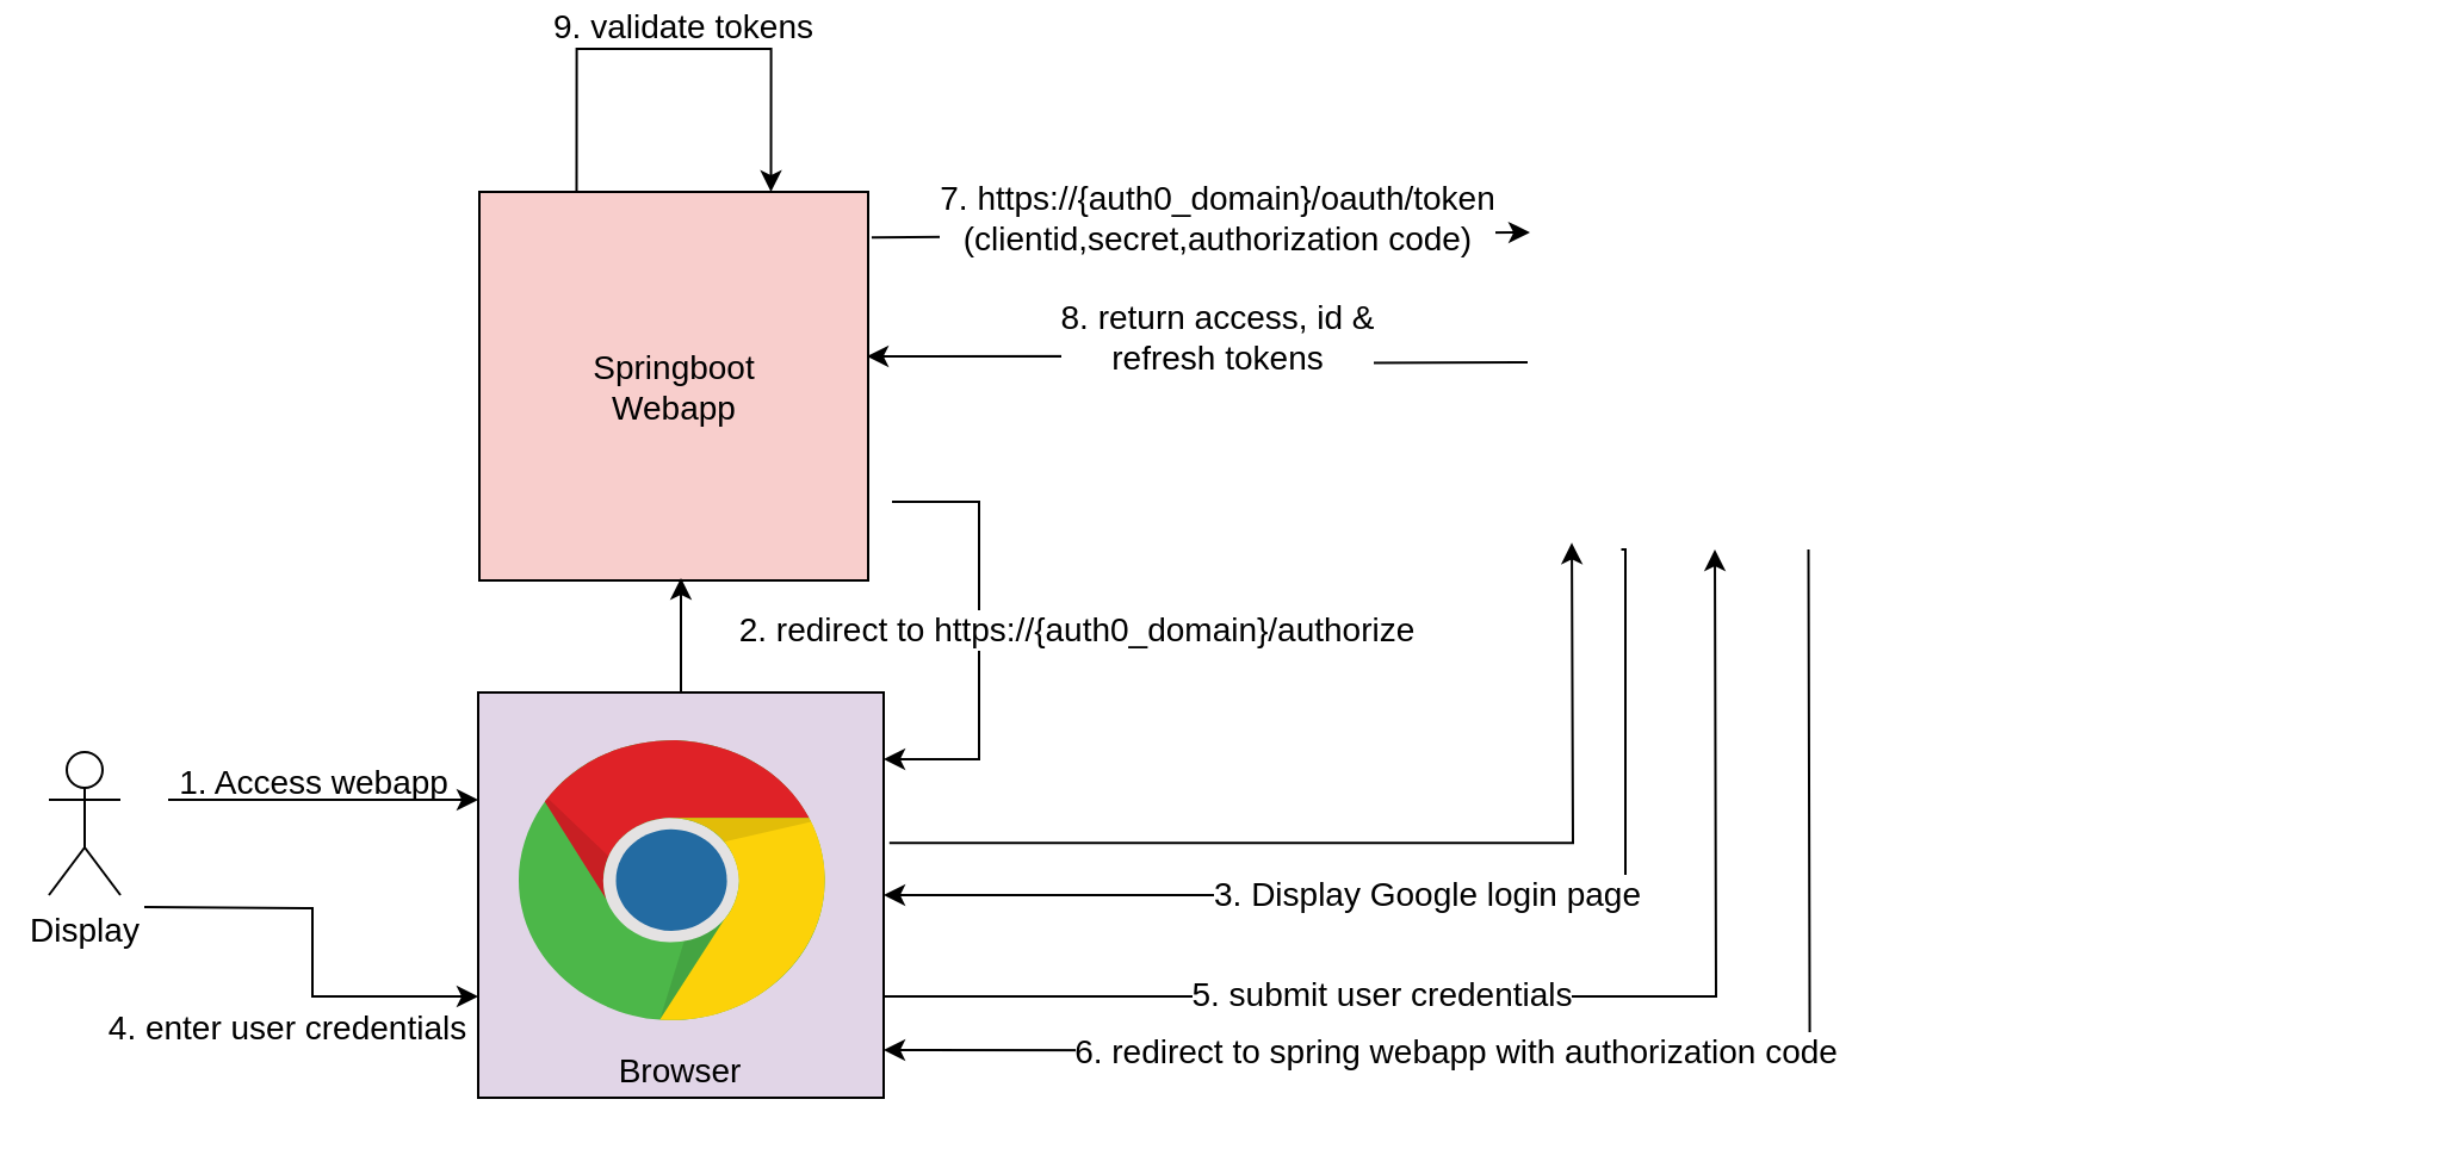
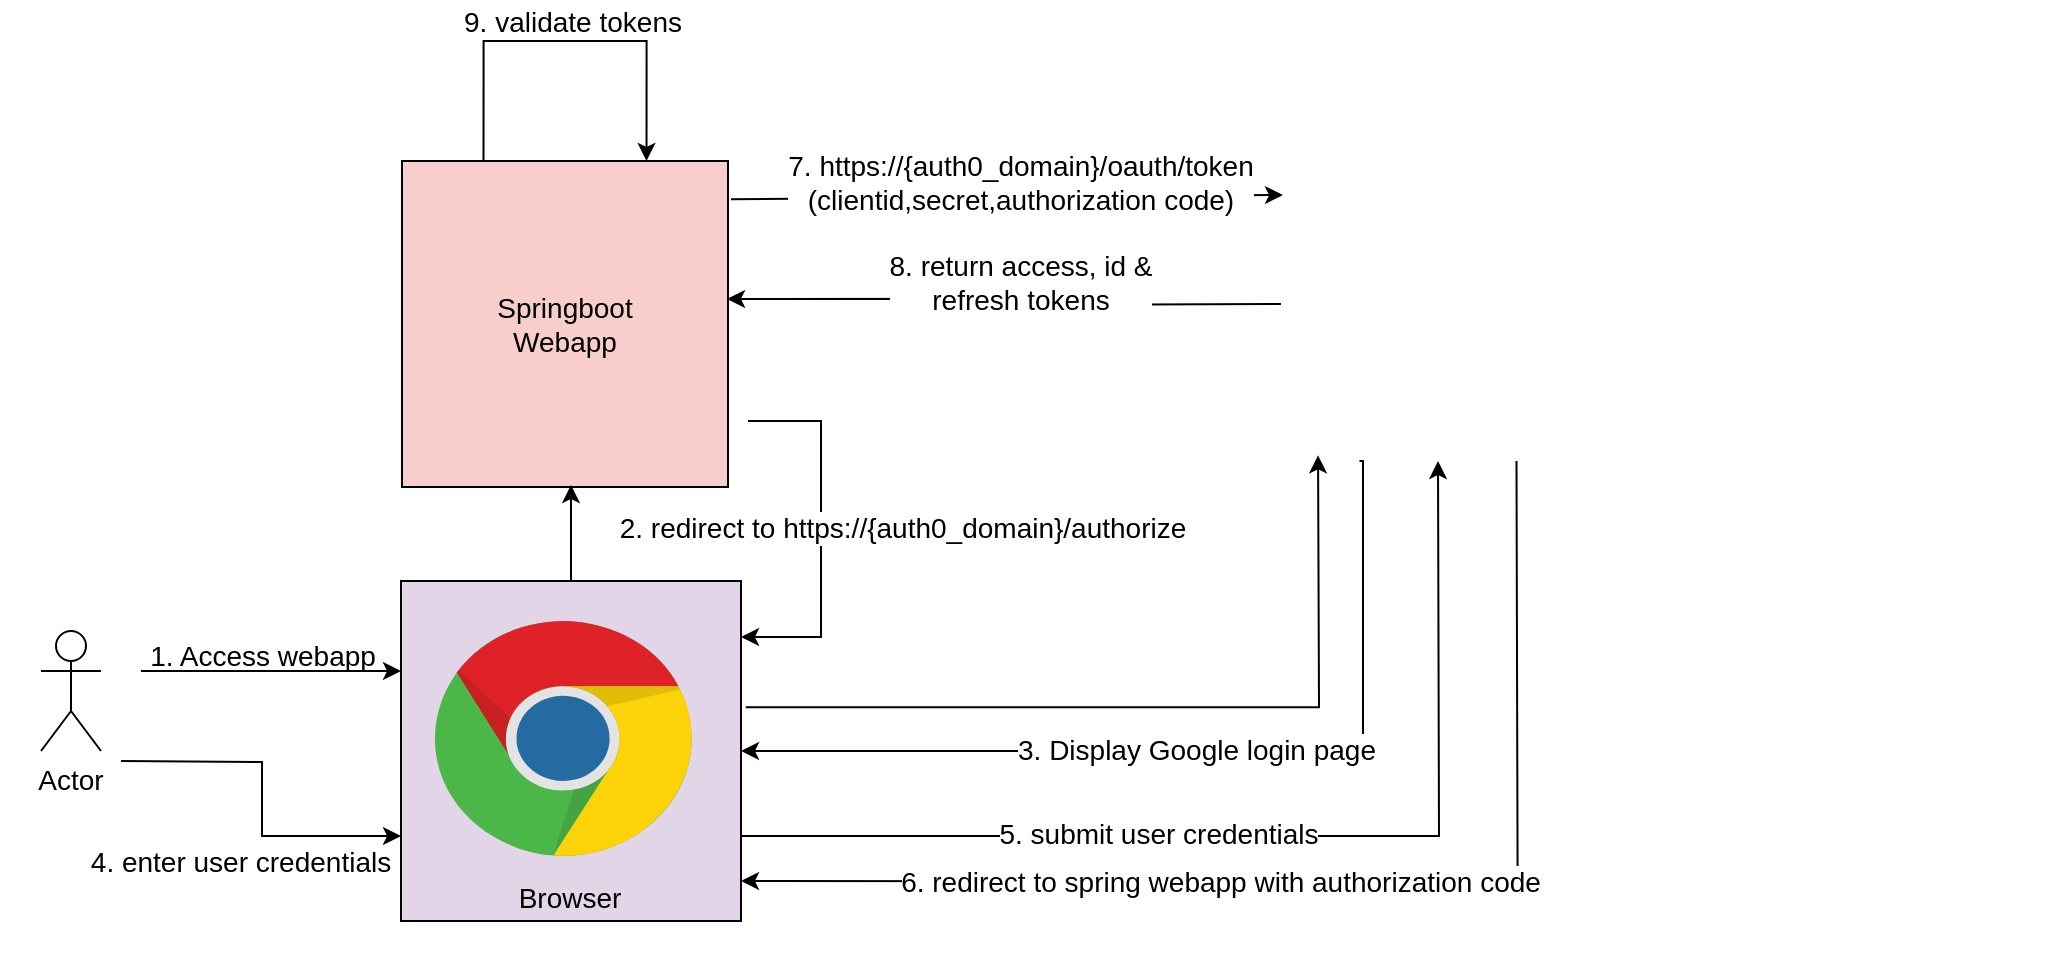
  <mxCell id="0" />
  <mxCell id="1" parent="0" />
  <mxCell id="2" style="edgeStyle=orthogonalEdgeStyle;rounded=0;orthogonalLoop=1;jettySize=auto;html=1;fontSize=14;" parent="1" edge="1"><mxGeometry relative="1" as="geometry"><mxPoint x="373.5" y="210" as="sourcePoint" /><mxPoint x="370" y="318" as="targetPoint" /><Array as="points"><mxPoint x="410" y="210" /><mxPoint x="410" y="318" /></Array></mxGeometry></mxCell>
  <mxCell id="3" value="2. redirect to&amp;nbsp;https://{auth0_domain}/authorize" style="edgeLabel;html=1;align=center;verticalAlign=middle;resizable=0;points=[];fontSize=14;" parent="2" vertex="1" connectable="0"><mxGeometry x="-0.07" relative="1" as="geometry"><mxPoint x="40" y="4" as="offset" /></mxGeometry></mxCell>
  <mxCell id="4" style="edgeStyle=orthogonalEdgeStyle;rounded=0;orthogonalLoop=1;jettySize=auto;html=1;endArrow=none;endFill=0;startArrow=classic;startFill=1;fontSize=14;exitX=0.997;exitY=0.423;exitDx=0;exitDy=0;exitPerimeter=0;" parent="1" source="6" edge="1"><mxGeometry relative="1" as="geometry"><mxPoint x="640" y="151.5" as="targetPoint" /></mxGeometry></mxCell>
  <mxCell id="5" value="8. return access, id &amp;amp; &lt;br&gt;refresh tokens" style="edgeLabel;html=1;align=center;verticalAlign=middle;resizable=0;points=[];fontSize=14;" parent="4" vertex="1" connectable="0"><mxGeometry x="0.246" relative="1" as="geometry"><mxPoint x="-24" y="-11" as="offset" /></mxGeometry></mxCell>
  <mxCell id="6" value="Springboot &lt;br&gt;Webapp" style="whiteSpace=wrap;html=1;aspect=fixed;labelBackgroundColor=none;fontSize=14;fillColor=#f8cecc;" parent="1" vertex="1"><mxGeometry x="200.5" y="80" width="163" height="163" as="geometry" /></mxCell>
  <mxCell id="7" style="edgeStyle=orthogonalEdgeStyle;rounded=0;orthogonalLoop=1;jettySize=auto;html=1;labelBackgroundColor=none;fontColor=default;fontSize=14;" parent="1" edge="1"><mxGeometry relative="1" as="geometry"><mxPoint x="70" y="335" as="sourcePoint" /><mxPoint x="200" y="335" as="targetPoint" /></mxGeometry></mxCell>
  <mxCell id="8" value="1. Access webapp" style="edgeLabel;html=1;align=center;verticalAlign=middle;resizable=0;points=[];fontSize=14;labelBackgroundColor=none;" parent="7" vertex="1" connectable="0"><mxGeometry x="0.091" y="2" relative="1" as="geometry"><mxPoint x="-11" y="-6" as="offset" /></mxGeometry></mxCell>
  <mxCell id="9" style="edgeStyle=orthogonalEdgeStyle;rounded=0;orthogonalLoop=1;jettySize=auto;html=1;entryX=0;entryY=0.75;entryDx=0;entryDy=0;fontSize=14;" parent="1" target="18" edge="1"><mxGeometry relative="1" as="geometry"><mxPoint x="60" y="380" as="sourcePoint" /></mxGeometry></mxCell>
  <mxCell id="10" value="4. enter user credentials" style="edgeLabel;html=1;align=center;verticalAlign=middle;resizable=0;points=[];fontSize=14;" parent="9" vertex="1" connectable="0"><mxGeometry x="0.23" y="-2" relative="1" as="geometry"><mxPoint x="-12" y="11" as="offset" /></mxGeometry></mxCell>
- <mxCell id="11" value="Display" style="shape=umlActor;verticalLabelPosition=bottom;verticalAlign=top;html=1;outlineConnect=0;labelBackgroundColor=none;fontSize=14;" parent="1" vertex="1"><mxGeometry x="20" y="315" width="30" height="60" as="geometry" /></mxCell>
+ <mxCell id="11" value="Actor" style="shape=umlActor;verticalLabelPosition=bottom;verticalAlign=top;html=1;outlineConnect=0;labelBackgroundColor=none;fontSize=14;" parent="1" vertex="1"><mxGeometry x="20" y="315" width="30" height="60" as="geometry" /></mxCell>
  <mxCell id="12" style="edgeStyle=orthogonalEdgeStyle;rounded=0;orthogonalLoop=1;jettySize=auto;html=1;exitX=1.014;exitY=0.371;exitDx=0;exitDy=0;exitPerimeter=0;entryX=0.118;entryY=0.982;entryDx=0;entryDy=0;entryPerimeter=0;fontSize=14;" parent="1" source="18" edge="1"><mxGeometry relative="1" as="geometry"><mxPoint x="450" y="340" as="sourcePoint" /><mxPoint x="658.526" y="227.174" as="targetPoint" /></mxGeometry></mxCell>
  <mxCell id="13" style="edgeStyle=orthogonalEdgeStyle;rounded=0;orthogonalLoop=1;jettySize=auto;html=1;endArrow=none;endFill=0;startArrow=classic;startFill=1;entryX=0.25;entryY=1;entryDx=0;entryDy=0;entryPerimeter=0;fontSize=14;" parent="1" source="18" edge="1"><mxGeometry relative="1" as="geometry"><mxPoint x="679.25" y="230" as="targetPoint" /><Array as="points"><mxPoint x="681" y="375" /><mxPoint x="681" y="230" /></Array></mxGeometry></mxCell>
  <mxCell id="14" value="3. Display Google login page" style="edgeLabel;html=1;align=center;verticalAlign=middle;resizable=0;points=[];fontSize=14;" parent="13" vertex="1" connectable="0"><mxGeometry x="-0.008" y="1" relative="1" as="geometry"><mxPoint as="offset" /></mxGeometry></mxCell>
  <mxCell id="15" style="edgeStyle=orthogonalEdgeStyle;rounded=0;orthogonalLoop=1;jettySize=auto;html=1;exitX=1;exitY=0.75;exitDx=0;exitDy=0;entryX=0.5;entryY=1;entryDx=0;entryDy=0;entryPerimeter=0;fontSize=14;" parent="1" source="18" edge="1"><mxGeometry relative="1" as="geometry"><mxPoint x="718.5" y="230" as="targetPoint" /></mxGeometry></mxCell>
  <mxCell id="16" value="5. submit user credentials" style="edgeLabel;html=1;align=center;verticalAlign=middle;resizable=0;points=[];fontSize=14;" parent="15" vertex="1" connectable="0"><mxGeometry x="-0.225" y="2" relative="1" as="geometry"><mxPoint y="1" as="offset" /></mxGeometry></mxCell>
  <mxCell id="17" style="edgeStyle=orthogonalEdgeStyle;rounded=0;orthogonalLoop=1;jettySize=auto;html=1;fontSize=14;" parent="1" source="18" edge="1"><mxGeometry relative="1" as="geometry"><mxPoint x="285" y="242" as="targetPoint" /></mxGeometry></mxCell>
  <mxCell id="18" value="Browser" style="whiteSpace=wrap;html=1;aspect=fixed;labelBackgroundColor=none;verticalAlign=bottom;fontSize=14;fillColor=#e1d5e7;" parent="1" vertex="1"><mxGeometry x="200" y="290" width="170" height="170" as="geometry" /></mxCell>
  <mxCell id="19" value="" style="dashed=0;outlineConnect=0;html=1;align=center;labelPosition=center;verticalLabelPosition=bottom;verticalAlign=top;shape=mxgraph.weblogos.chrome;fontSize=14;" parent="1" vertex="1"><mxGeometry x="217" y="310" width="130" height="120" as="geometry" /></mxCell>
  <mxCell id="20" value="" style="endArrow=none;html=1;rounded=0;edgeStyle=orthogonalEdgeStyle;entryX=0.75;entryY=1;entryDx=0;entryDy=0;entryPerimeter=0;endFill=0;startArrow=classic;startFill=1;fontSize=14;" parent="1" edge="1"><mxGeometry width="50" height="50" relative="1" as="geometry"><mxPoint x="370" y="440" as="sourcePoint" /><mxPoint x="757.75" y="230" as="targetPoint" /></mxGeometry></mxCell>
  <mxCell id="21" value="6. redirect to spring webapp with authorization code" style="edgeLabel;html=1;align=center;verticalAlign=middle;resizable=0;points=[];fontSize=14;" parent="20" vertex="1" connectable="0"><mxGeometry x="-0.164" relative="1" as="geometry"><mxPoint x="-10" as="offset" /></mxGeometry></mxCell>
  <mxCell id="22" value="" style="endArrow=classic;html=1;rounded=0;exitX=1.009;exitY=0.117;exitDx=0;exitDy=0;exitPerimeter=0;fontSize=14;" parent="1" source="6" edge="1"><mxGeometry width="50" height="50" relative="1" as="geometry"><mxPoint x="420" y="100" as="sourcePoint" /><mxPoint x="641" y="97" as="targetPoint" /></mxGeometry></mxCell>
  <mxCell id="23" value="7.&amp;nbsp;https://{auth0_domain}/oauth/token&lt;br&gt;(clientid,secret,authorization code)" style="edgeLabel;html=1;align=center;verticalAlign=middle;resizable=0;points=[];fontSize=14;" parent="22" vertex="1" connectable="0"><mxGeometry x="-0.137" y="3" relative="1" as="geometry"><mxPoint x="26" y="-5" as="offset" /></mxGeometry></mxCell>
  <mxCell id="24" value="" style="endArrow=classic;html=1;rounded=0;edgeStyle=orthogonalEdgeStyle;exitX=0.25;exitY=0;exitDx=0;exitDy=0;entryX=0.75;entryY=0;entryDx=0;entryDy=0;" parent="1" source="6" target="6" edge="1"><mxGeometry relative="1" as="geometry"><mxPoint x="260" y="-30" as="sourcePoint" /><mxPoint x="320" y="70" as="targetPoint" /><Array as="points"><mxPoint x="241" y="20" /><mxPoint x="323" y="20" /></Array></mxGeometry></mxCell>
  <mxCell id="25" value="9. validate tokens" style="edgeLabel;resizable=0;html=1;align=center;verticalAlign=middle;fontSize=14;" parent="24" connectable="0" vertex="1"><mxGeometry relative="1" as="geometry"><mxPoint x="3" y="-10" as="offset" /></mxGeometry></mxCell>
  <mxCell id="26" value="" style="shape=image;verticalLabelPosition=bottom;labelBackgroundColor=default;verticalAlign=top;aspect=fixed;imageAspect=0;image=https://community.appinventor.mit.edu/uploads/default/original/3X/a/2/a2d524e6afad43ec761bd4325c04379c59726241.jpeg;" vertex="1" parent="1"><mxGeometry x="640" y="70" width="368.04" height="140" as="geometry" /></mxCell>
